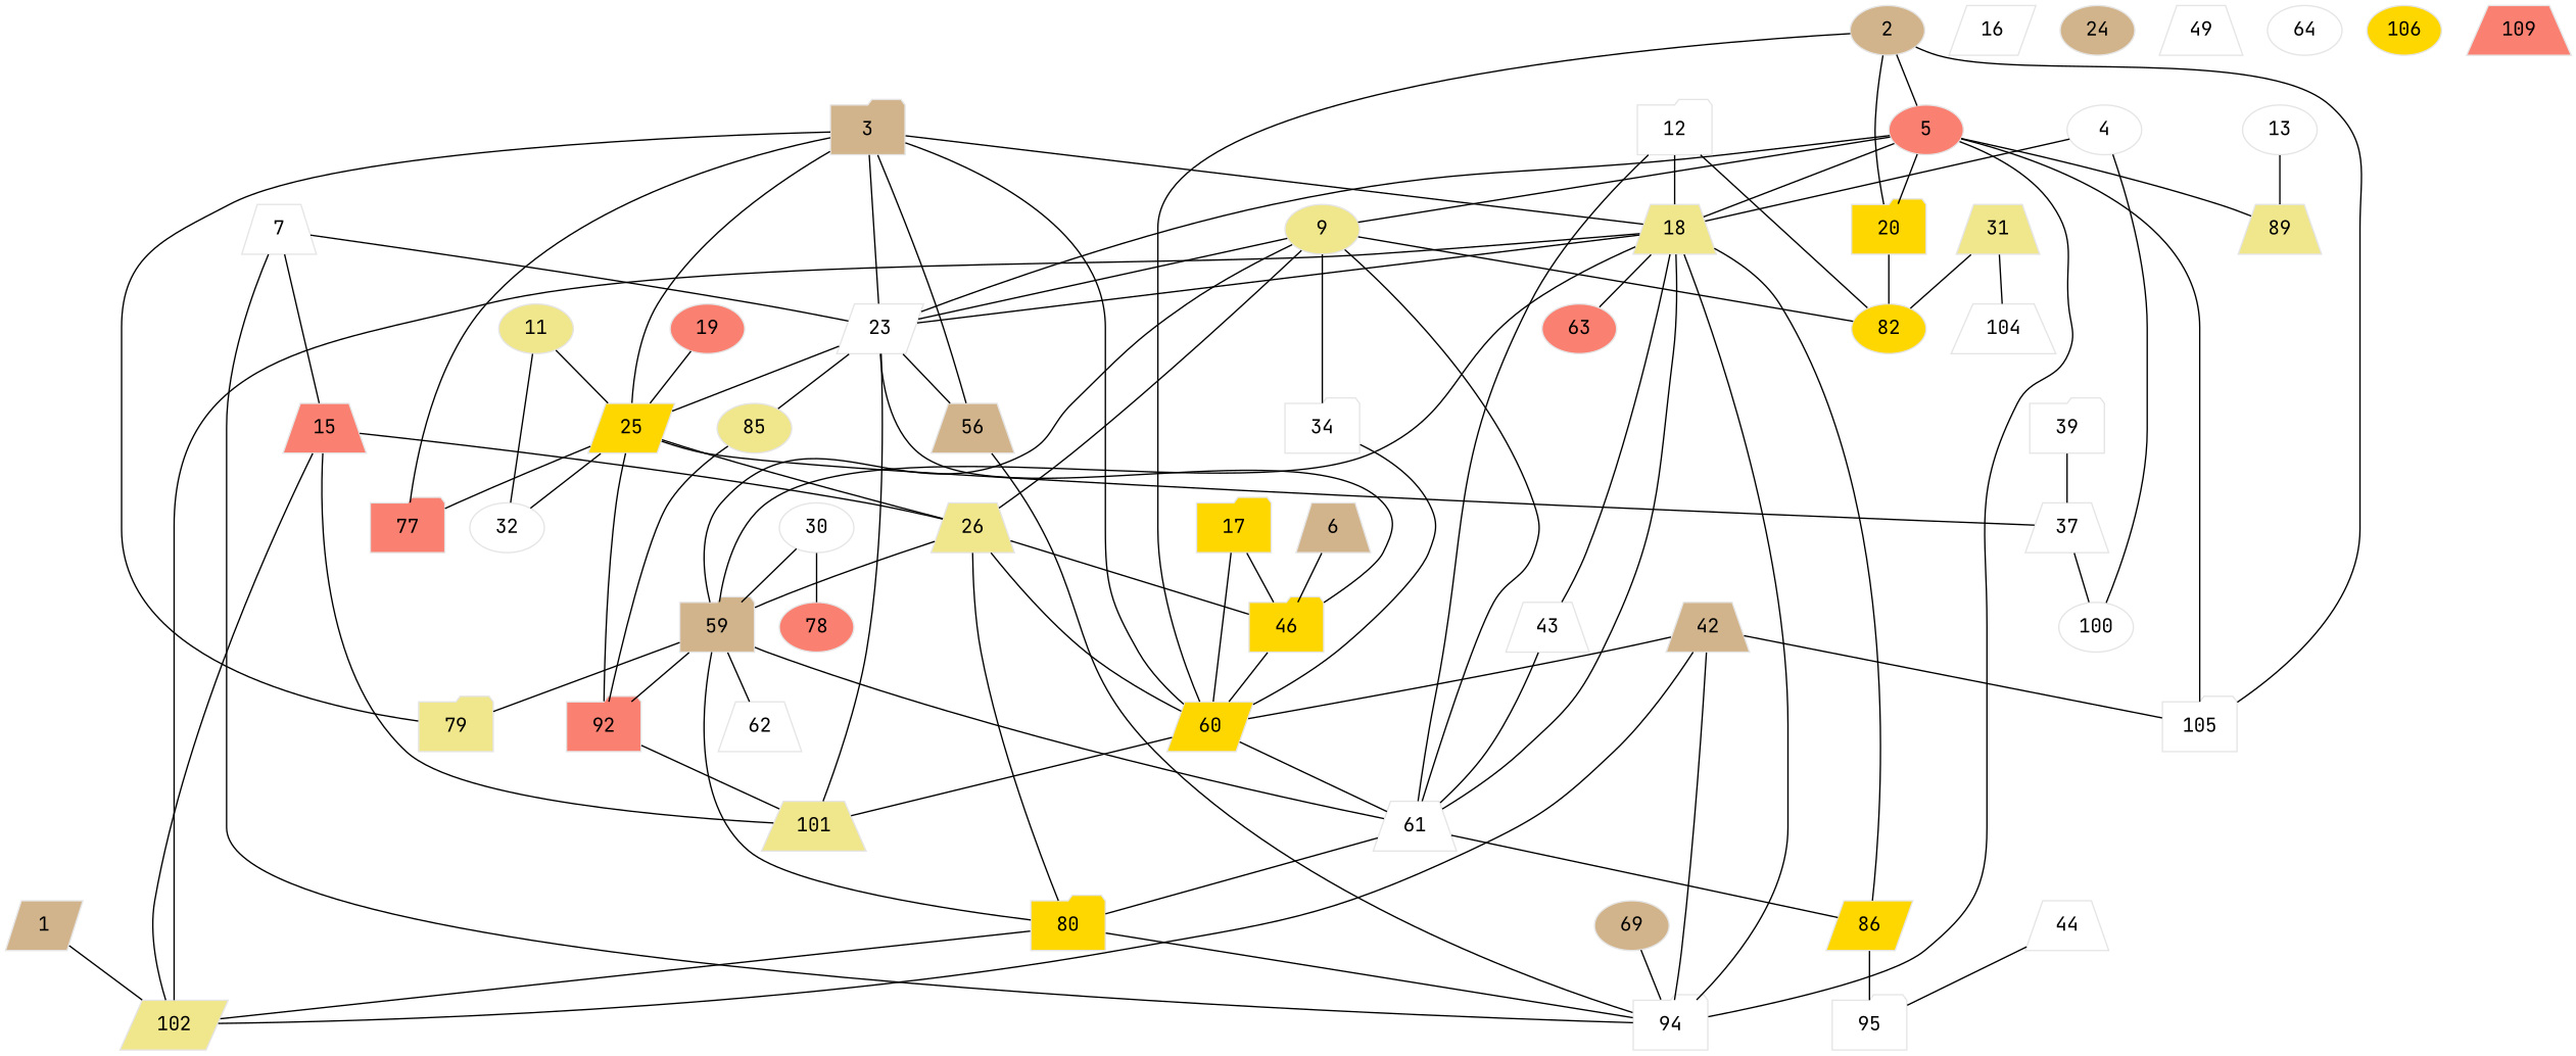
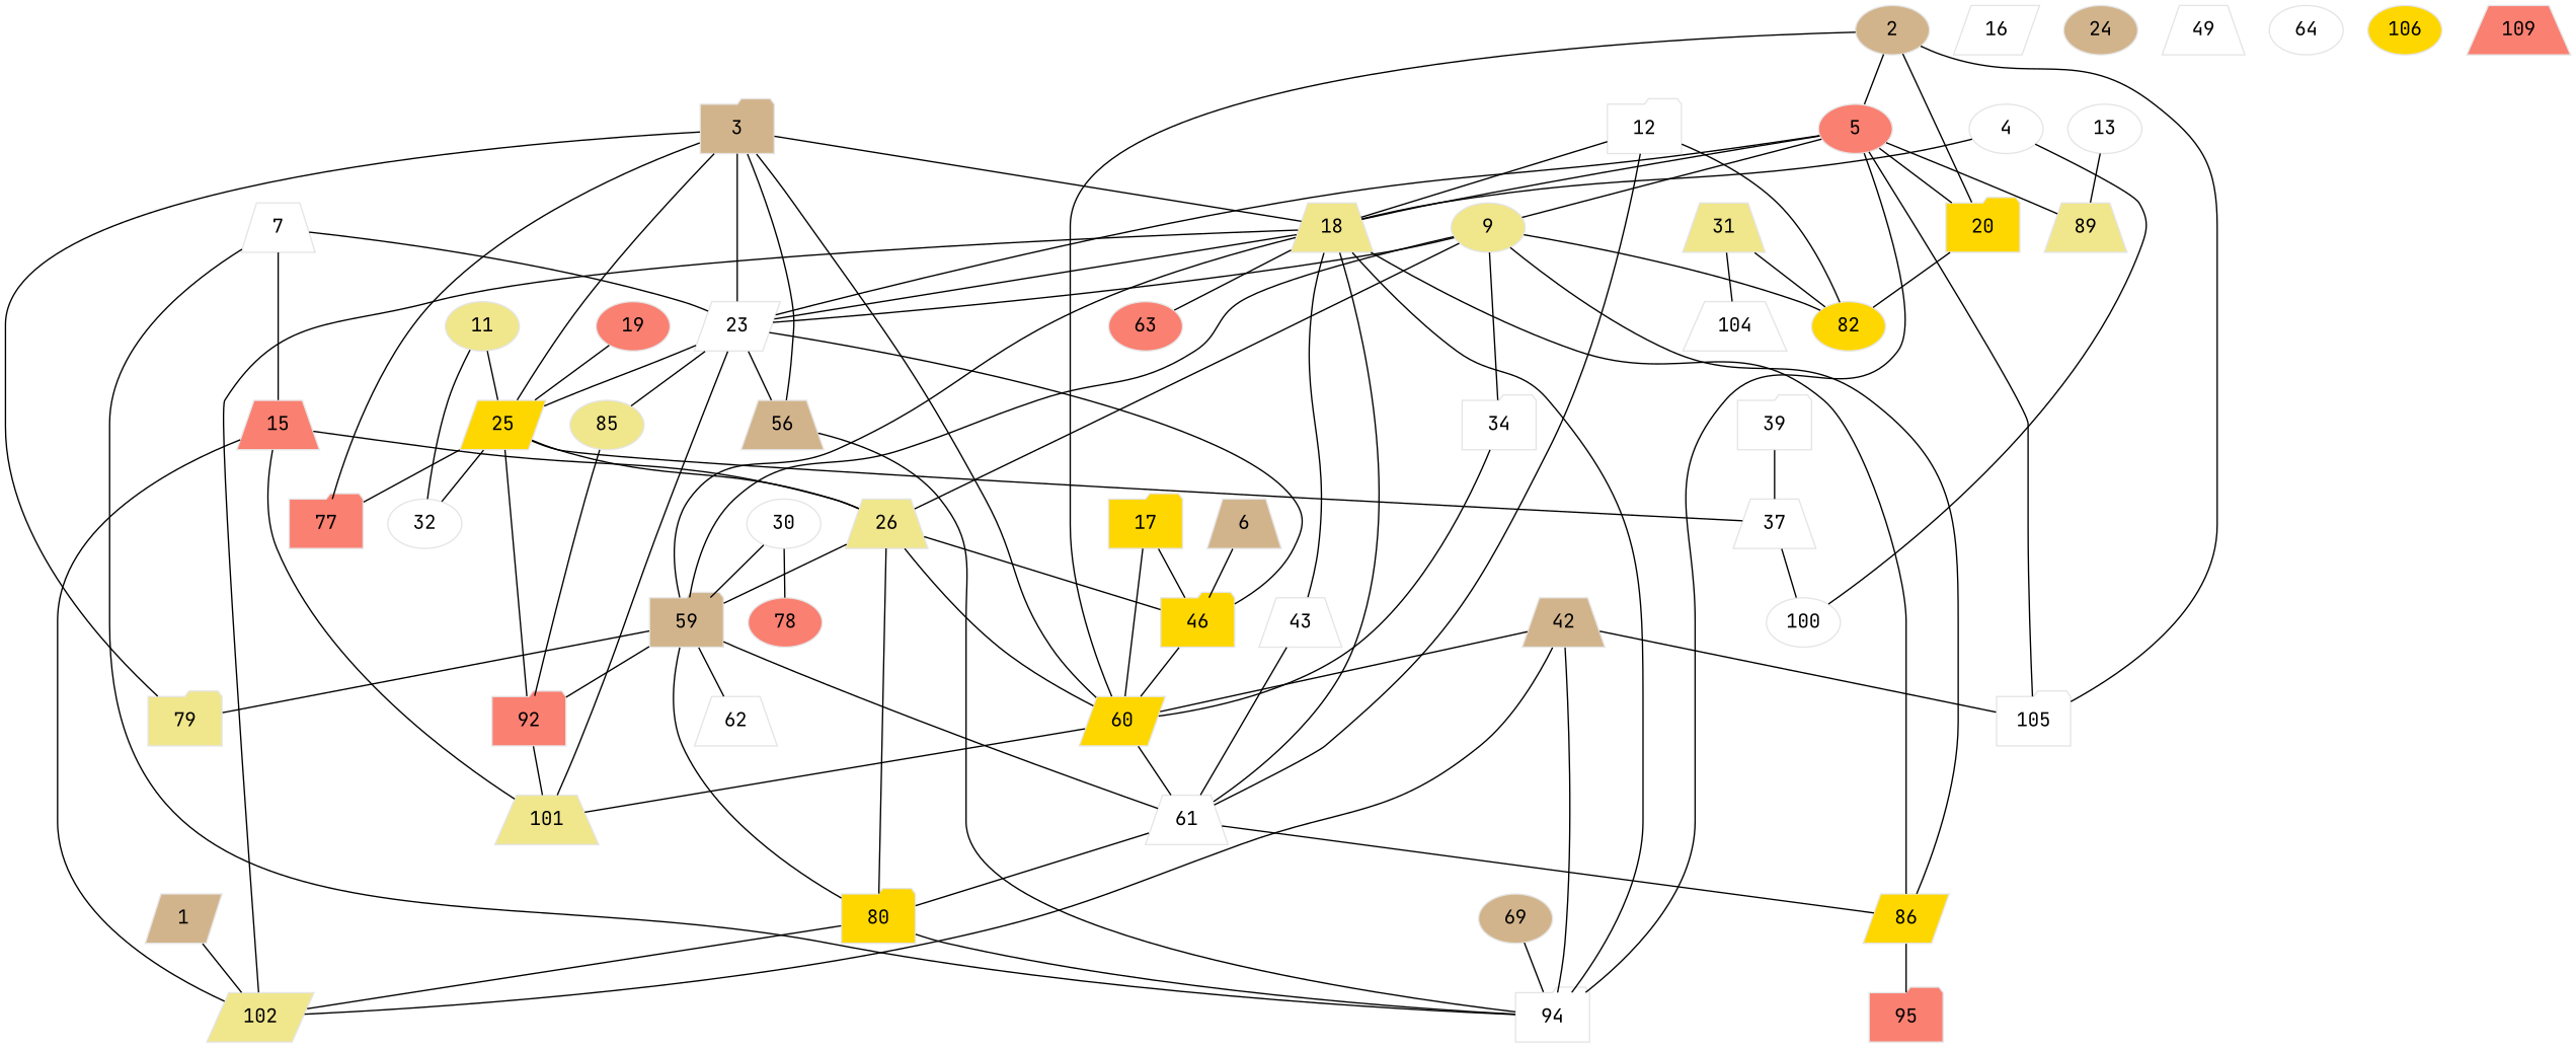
  graph {
    fontname="JetBrains Mono"
    node [color=gray90 fillcolor=white fontname="JetBrains Mono" shape=ellipse style=filled]
    edge [fontname="JetBrains Mono"]
    1 [fillcolor=tan shape=parallelogram]
    102 [fillcolor=khaki shape=parallelogram]
    2 [fillcolor=tan super="+8"]
    5 [fillcolor=salmon super="+58+33"]
    20 [fillcolor=gold shape=folder super="+107"]
    60 [fillcolor=gold shape=parallelogram super="+96+108"]
    105 [shape=folder]
    18 [fillcolor=khaki shape=trapezium super="+35+47+97"]
    23 [shape=parallelogram super="+67+28"]
    9 [fillcolor=khaki super="+10+50+55"]
    89 [fillcolor=khaki shape=trapezium]
    94 [shape=folder super="+103"]
    82 [fillcolor=gold]
    61 [shape=trapezium super="+73+66"]
    101 [fillcolor=khaki shape=trapezium]
    3 [fillcolor=tan shape=folder super="+21"]
    25 [fillcolor=gold shape=parallelogram super="+51+53+72"]
    56 [fillcolor=tan shape=trapezium super="+65"]
    77 [fillcolor=salmon shape=folder]
    79 [fillcolor=khaki shape=folder]
    59 [fillcolor=tan shape=folder super="+91"]
    86 [fillcolor=gold shape=parallelogram super="+90"]
    43 [shape=trapezium super="+52"]
    63 [fillcolor=salmon super="+70"]
    46 [fillcolor=gold shape=folder super="+68"]
    85 [fillcolor=khaki]
    26 [fillcolor=khaki shape=trapezium super="+54+81"]
    32 [super="+110"]
    37 [shape=trapezium super="+48+88"]
    92 [fillcolor=salmon shape=folder]
    4 [super="+22+71"]
    100
    34 [shape=folder super="+74"]
    13
    6 [fillcolor=tan shape=trapezium]
    7 [shape=trapezium super="+29+14"]
    15 [fillcolor=salmon shape=trapezium super="+83"]
    80 [fillcolor=gold shape=folder super="+84"]
    62 [shape=trapezium]
-   95 [shape=folder]
+   95 [fillcolor=salmon shape=folder]
    11 [fillcolor=khaki super="+117"]
    12 [shape=folder super="+39"]
    16 [shape=parallelogram]
    17 [fillcolor=gold shape=folder]
    19 [fillcolor=salmon]
    24 [fillcolor=tan]
    30
    78 [fillcolor=salmon]
    31 [fillcolor=khaki shape=trapezium super="+111"]
    104 [shape=trapezium]
    n51 [label=39 shape=folder]
    42 [fillcolor=tan shape=trapezium super="+99+45"]
-   44 [shape=trapezium super="+113"]
    49 [shape=trapezium]
    64
    69 [fillcolor=tan]
    106 [fillcolor=gold]
    109 [fillcolor=salmon shape=trapezium]
    1 -- 102
    2 -- 5
    2 -- 20
    2 -- 60
    2 -- 105
    5 -- 20
    5 -- 105
    5 -- 18
    5 -- 23
    5 -- 9
    5 -- 89
    5 -- 94
    20 -- 82
    60 -- 61
    60 -- 101
    18 -- 102
    18 -- 23
    18 -- 94 [weight=2]
    18 -- 61
    18 -- 59
    18 -- 86
    18 -- 43
    18 -- 63
    23 -- 101
    23 -- 25
    23 -- 56
    23 -- 46
    23 -- 85
    9 -- 23
    9 -- 82
    9 -- 59
-   9 -- 61
+   9 -- 86
    9 -- 26
    9 -- 34
    61 -- 86
    61 -- 80 [weight=2]
    3 -- 60
    3 -- 18
    3 -- 23
    3 -- 25
    3 -- 56
    3 -- 77
    3 -- 79
    25 -- 77
    25 -- 26
    25 -- 32
    25 -- 37
    25 -- 92
    56 -- 94
    59 -- 61
    59 -- 79
    59 -- 92
    59 -- 80
    59 -- 62
    86 -- 95 [weight=2]
    43 -- 61
    46 -- 60
    85 -- 92
    26 -- 60
    26 -- 59
    26 -- 46
    26 -- 80
    37 -- 100
    92 -- 101
    4 -- 18
    4 -- 100
    34 -- 60
    13 -- 89
    6 -- 46
    7 -- 23
    7 -- 94
    7 -- 15
    15 -- 102
    15 -- 101
    15 -- 26
    80 -- 102
    80 -- 94
    11 -- 25
    11 -- 32
    12 -- 18
    12 -- 82
    12 -- 61
    17 -- 60
    17 -- 46
    19 -- 25
    30 -- 59
    30 -- 78
    31 -- 82
    31 -- 104
    n51 -- 37
    42 -- 102
    42 -- 60
    42 -- 105
    42 -- 94
-   44 -- 95
    69 -- 94
  }
